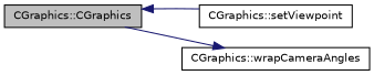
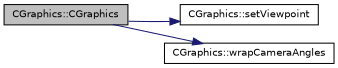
  digraph {
    rankdir=LR
    node [color=black fillcolor=white fontname=Helvetica fontsize=10 shape=record style=filled]
    edge [color=midnightblue fontname=Helvetica fontsize=10 labelfontname=Helvetica labelfontsize=10 style=solid]
    n1 [fillcolor=grey75 fontcolor=black height=0.2 label="CGraphics::CGraphics" width=0.4]
    n2 [height=0.2 label="CGraphics::setViewpoint" width=0.4]
    n3 [height=0.2 label="CGraphics::wrapCameraAngles" width=0.4]
-   n2 -> n1
+   n1 -> n2
    n1 -> n3
  }
